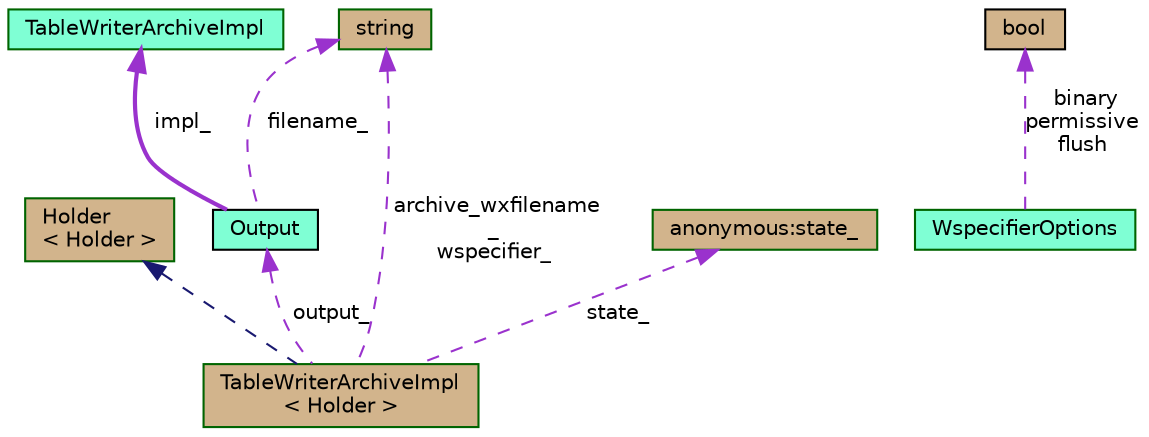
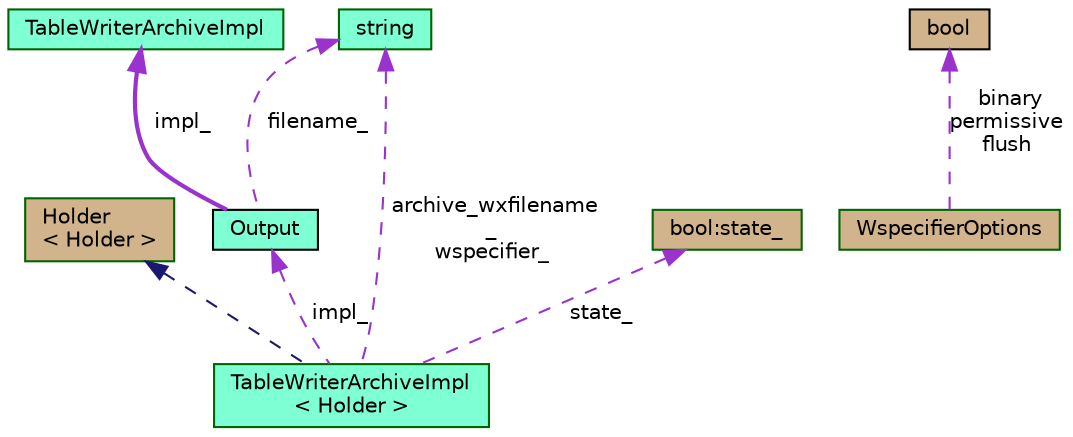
  digraph {
    node [color=darkgreen fillcolor=tan fontname=Helvetica fontsize=10 shape=record style=filled]
    edge [color=darkorchid3 dir=back fontname=Helvetica fontsize=10 labelfontname=Helvetica labelfontsize=10 style=dashed]
-   n1 [fontcolor=black height=0.2 label="TableWriterArchiveImpl\l\< Holder \>" width=0.4]
+   n1 [fillcolor=aquamarine fontcolor=black height=0.2 label="TableWriterArchiveImpl\l\< Holder \>" width=0.4]
    n2 [height=0.2 label="Holder\l\< Holder \>" width=0.4]
    n3 [color=black fillcolor=aquamarine height=0.2 label=Output width=0.4]
    n4 [fillcolor=aquamarine height=0.2 label=TableWriterArchiveImpl width=0.4]
-   n5 [height=0.2 label=string width=0.4]
-   n6 [fillcolor=aquamarine height=0.2 label=WspecifierOptions width=0.4]
+   n5 [fillcolor=aquamarine height=0.2 label=string width=0.4]
+   n6 [height=0.2 label=WspecifierOptions width=0.4]
    n7 [color=black height=0.2 label=bool width=0.4]
-   n8 [height=0.2 label="anonymous:state_" width=0.4]
+   n8 [height=0.2 label="bool:state_" width=0.4]
    n2 -> n1 [color=midnightblue]
-   n3 -> n1 [label=" output_"]
+   n3 -> n1 [label=" impl_"]
    n4 -> n3 [label=" impl_" style=bold]
    n5 -> n1 [label=" archive_wxfilename\l_\nwspecifier_"]
    n5 -> n3 [label=" filename_"]
    n7 -> n6 [label=" binary\npermissive\nflush"]
    n8 -> n1 [label=" state_"]
  }
